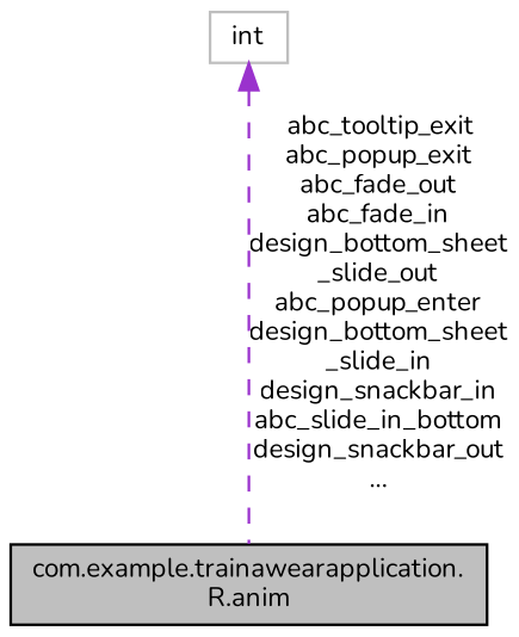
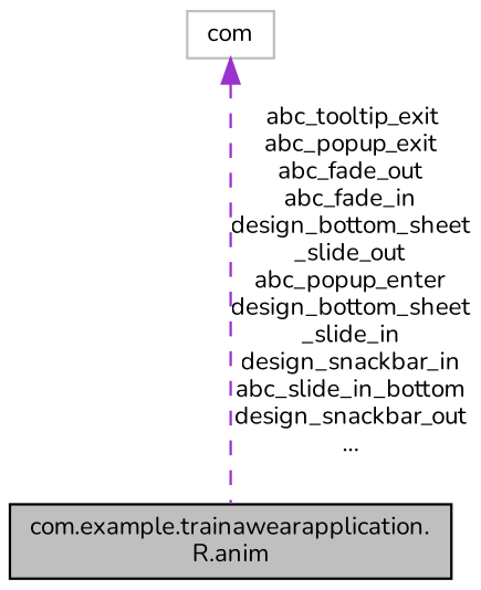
  digraph {
    fontname=Nunito
    node [fontname=Nunito fontsize=10 shape=record style=filled]
    n1 [color=black fillcolor=grey75 fontcolor=black height=0.2 label="com.example.trainawearapplication.\lR.anim" width=0.4]
-   n2 [color=grey75 fillcolor=white height=0.2 label=int width=0.4]
+   n2 [color=grey75 fillcolor=white height=0.2 label=com width=0.4]
    n2 -> n1 [color=darkorchid3 dir=back fontname=Nunito fontsize=10 label=" abc_tooltip_exit\nabc_popup_exit\nabc_fade_out\nabc_fade_in\ndesign_bottom_sheet\l_slide_out\nabc_popup_enter\ndesign_bottom_sheet\l_slide_in\ndesign_snackbar_in\nabc_slide_in_bottom\ndesign_snackbar_out\n..." labelfontname=Helvetica labelfontsize=10 style=dashed]
  }
